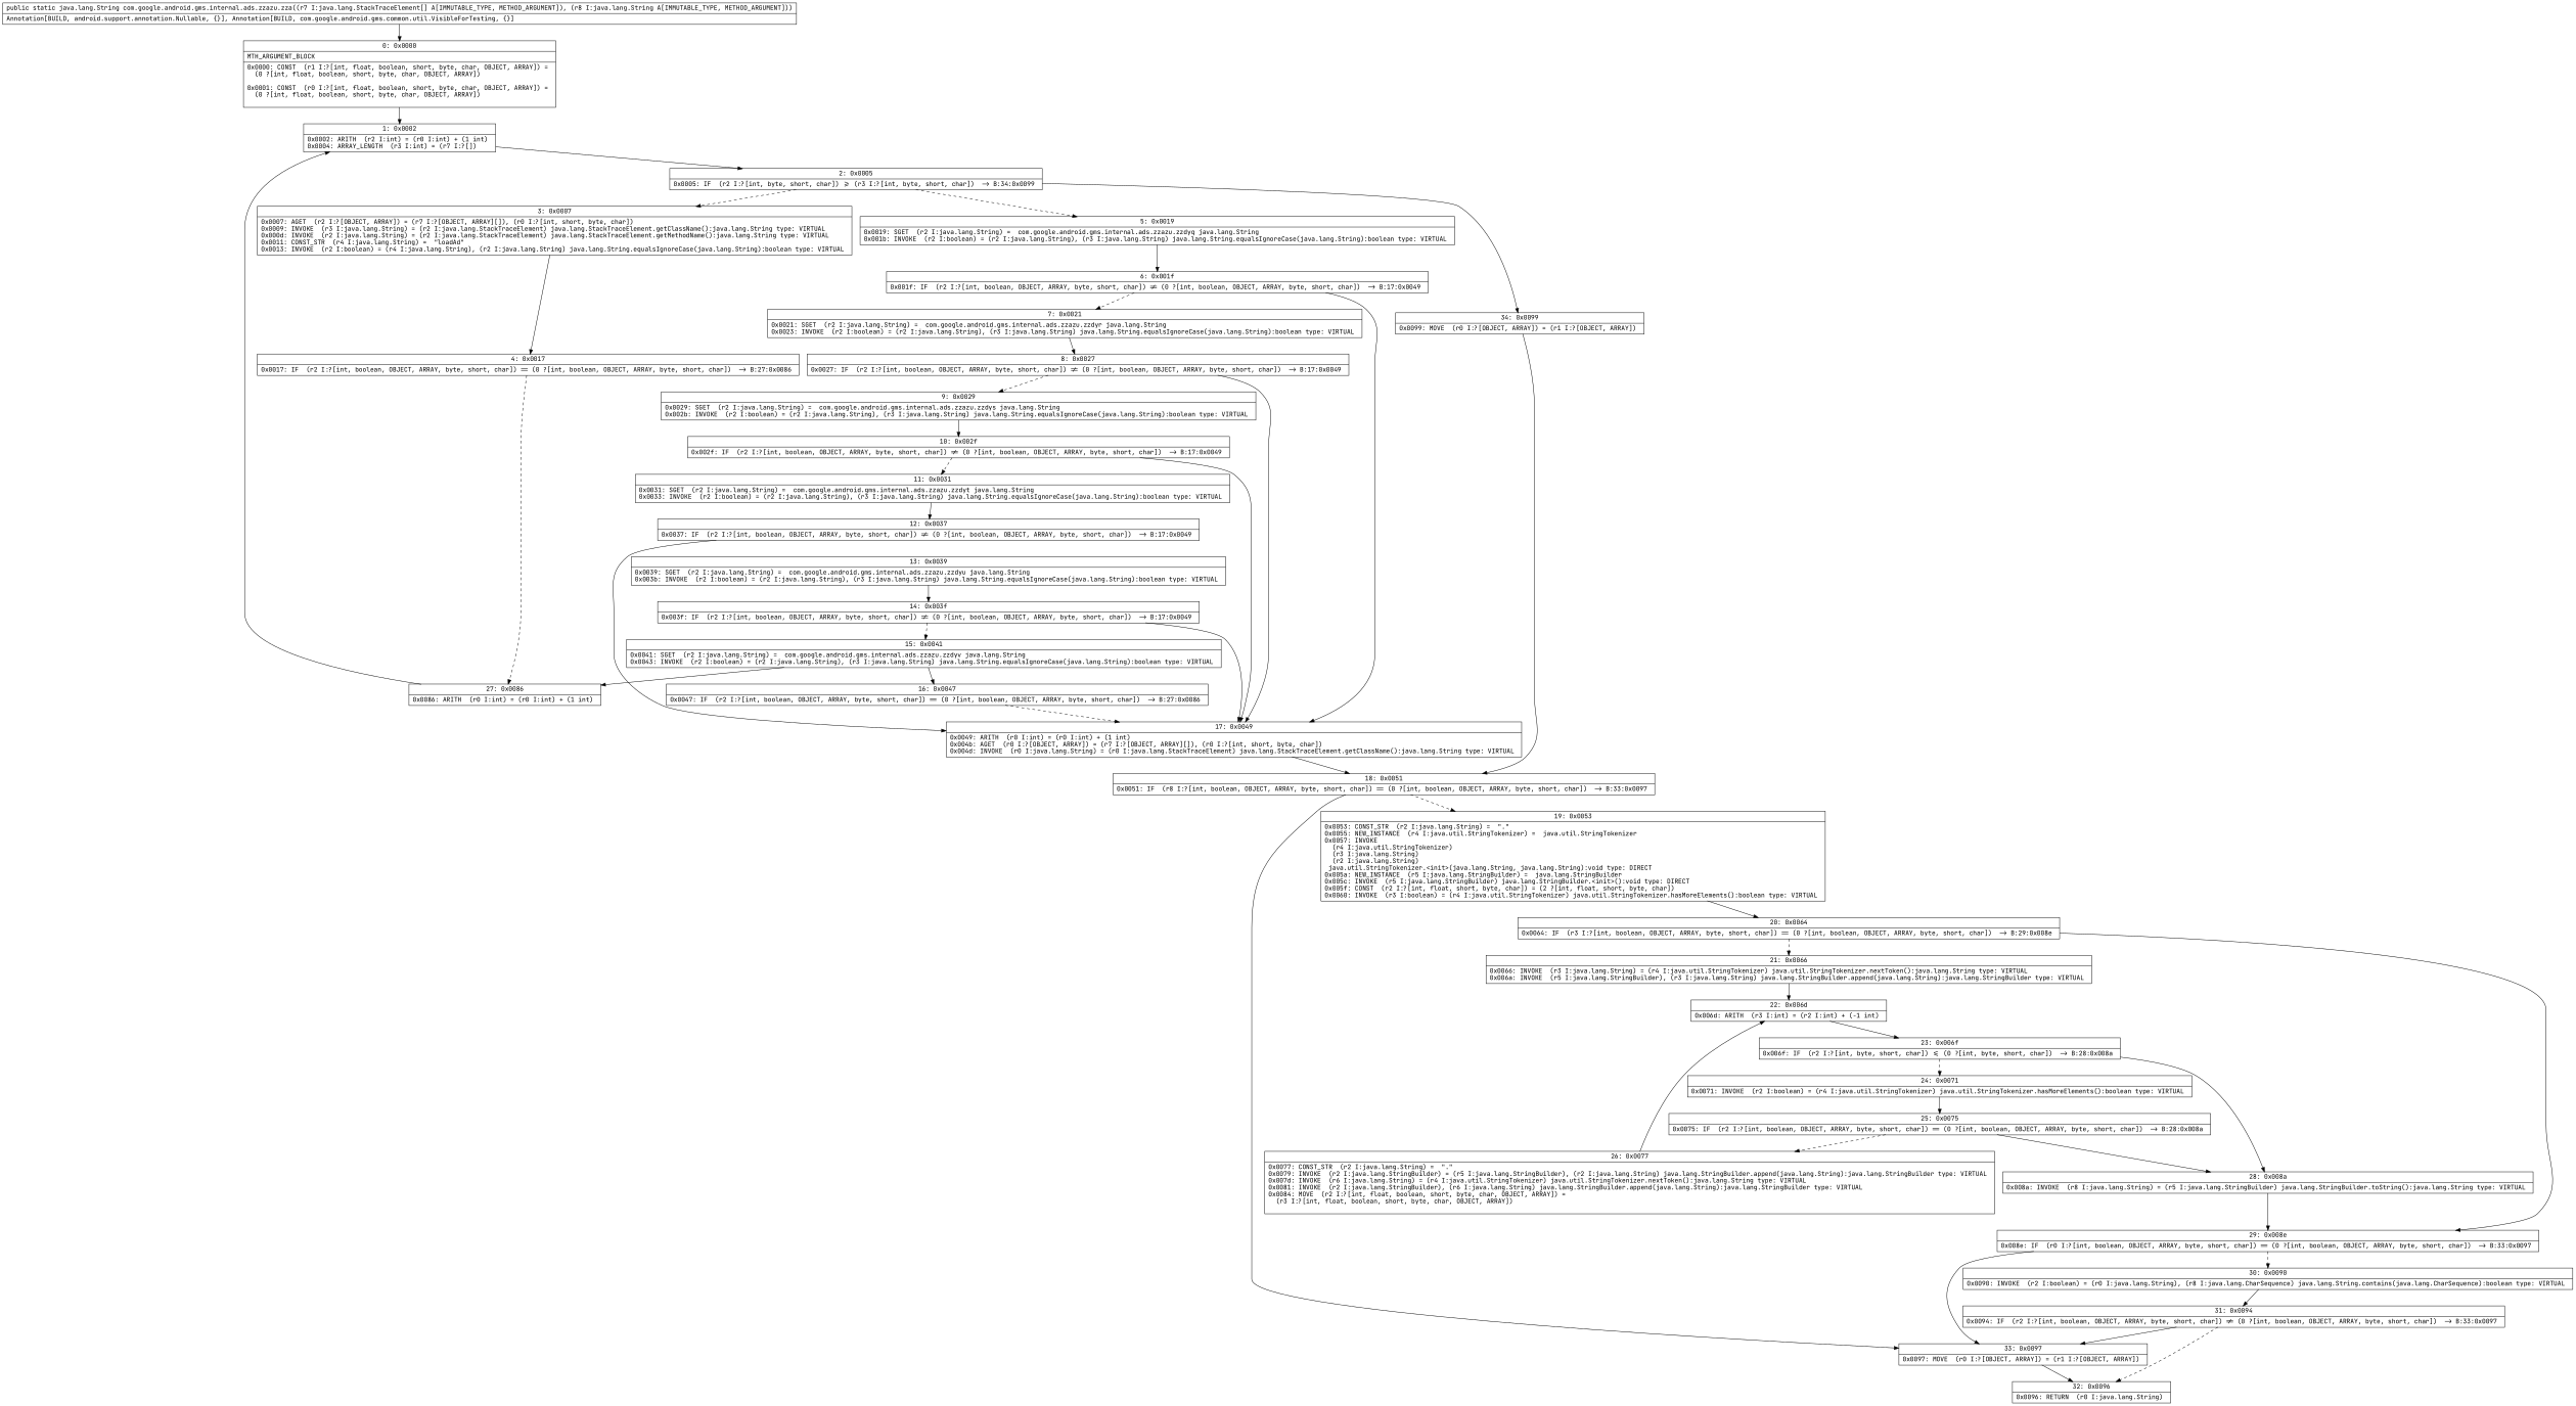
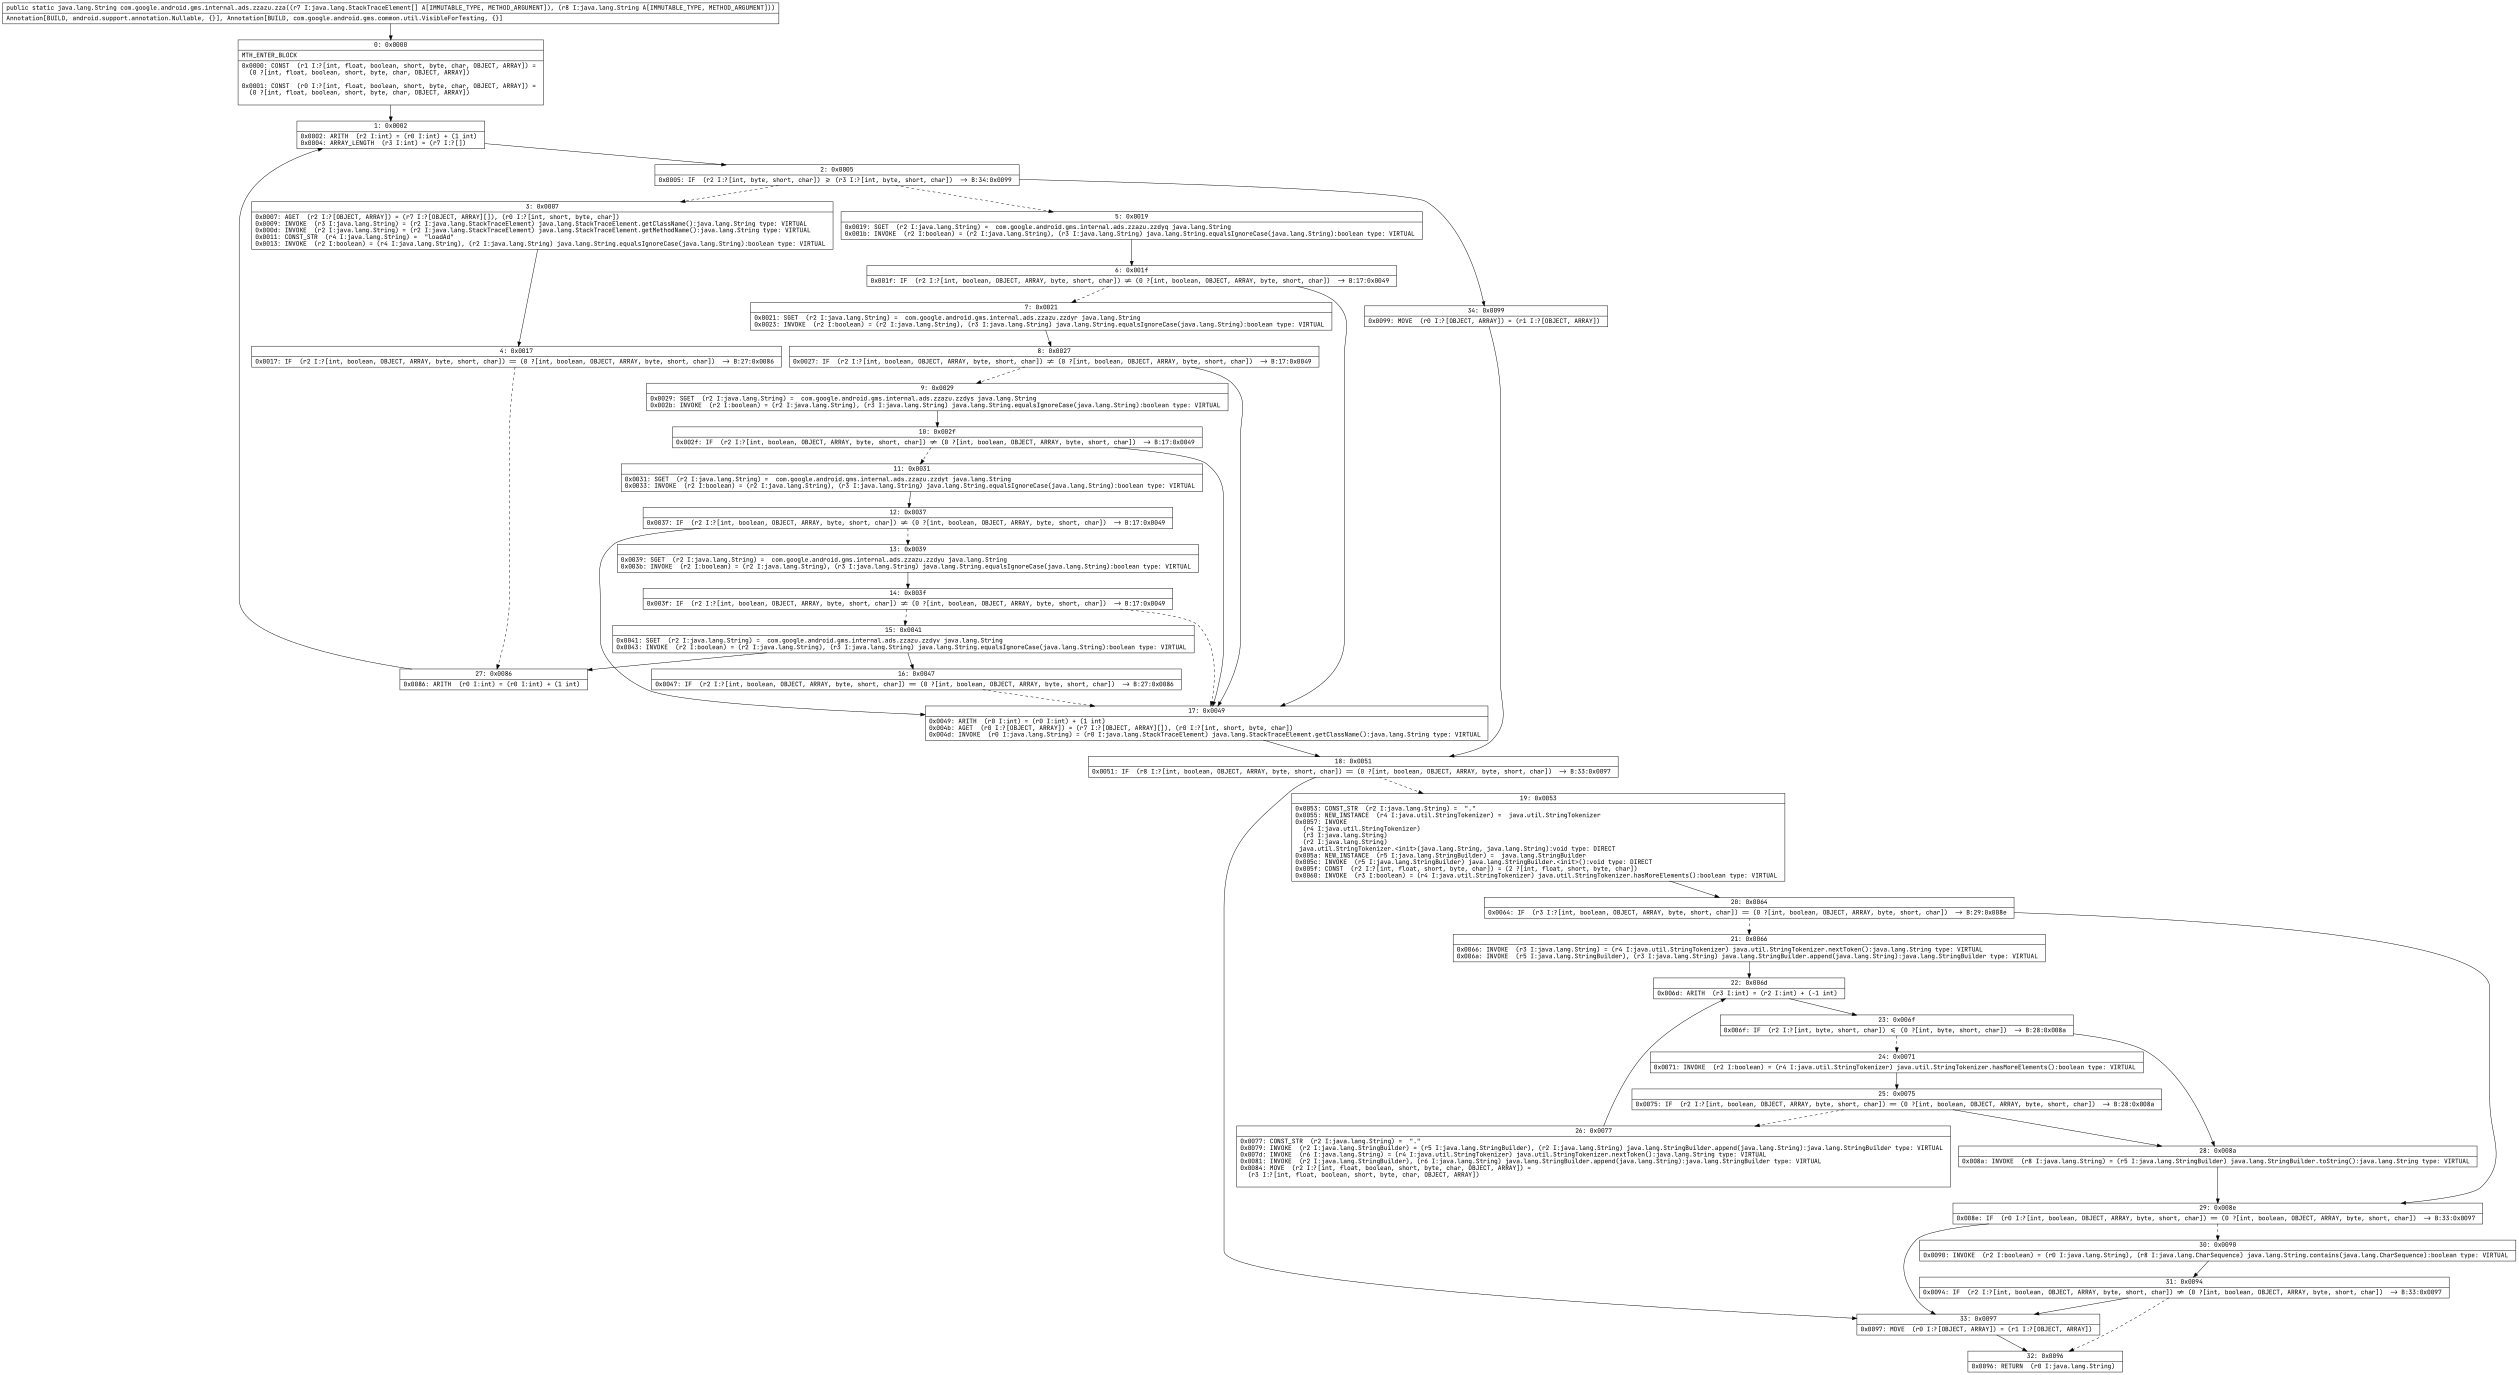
  digraph {
    fontname="JetBrains Mono"
    node [fontname="JetBrains Mono" shape=record]
    edge [fontname="JetBrains Mono"]
-   n1 [label="{0\:\ 0x0000|MTH_ARGUMENT_BLOCK\l|0x0000: CONST  (r1 I:?[int, float, boolean, short, byte, char, OBJECT, ARRAY]) = \l  (0 ?[int, float, boolean, short, byte, char, OBJECT, ARRAY])\l \l0x0001: CONST  (r0 I:?[int, float, boolean, short, byte, char, OBJECT, ARRAY]) = \l  (0 ?[int, float, boolean, short, byte, char, OBJECT, ARRAY])\l \l}"]
+   n1 [label="{0\:\ 0x0000|MTH_ENTER_BLOCK\l|0x0000: CONST  (r1 I:?[int, float, boolean, short, byte, char, OBJECT, ARRAY]) = \l  (0 ?[int, float, boolean, short, byte, char, OBJECT, ARRAY])\l \l0x0001: CONST  (r0 I:?[int, float, boolean, short, byte, char, OBJECT, ARRAY]) = \l  (0 ?[int, float, boolean, short, byte, char, OBJECT, ARRAY])\l \l}"]
    n2 [label="{1\:\ 0x0002|0x0002: ARITH  (r2 I:int) = (r0 I:int) + (1 int) \l0x0004: ARRAY_LENGTH  (r3 I:int) = (r7 I:?[]) \l}"]
    n3 [label="{2\:\ 0x0005|0x0005: IF  (r2 I:?[int, byte, short, char]) \>= (r3 I:?[int, byte, short, char])  \-\> B:34:0x0099 \l}"]
    n4 [label="{3\:\ 0x0007|0x0007: AGET  (r2 I:?[OBJECT, ARRAY]) = (r7 I:?[OBJECT, ARRAY][]), (r0 I:?[int, short, byte, char]) \l0x0009: INVOKE  (r3 I:java.lang.String) = (r2 I:java.lang.StackTraceElement) java.lang.StackTraceElement.getClassName():java.lang.String type: VIRTUAL \l0x000d: INVOKE  (r2 I:java.lang.String) = (r2 I:java.lang.StackTraceElement) java.lang.StackTraceElement.getMethodName():java.lang.String type: VIRTUAL \l0x0011: CONST_STR  (r4 I:java.lang.String) =  \"loadAd\" \l0x0013: INVOKE  (r2 I:boolean) = (r4 I:java.lang.String), (r2 I:java.lang.String) java.lang.String.equalsIgnoreCase(java.lang.String):boolean type: VIRTUAL \l}"]
    n5 [label="{34\:\ 0x0099|0x0099: MOVE  (r0 I:?[OBJECT, ARRAY]) = (r1 I:?[OBJECT, ARRAY]) \l}"]
    n6 [label="{5\:\ 0x0019|0x0019: SGET  (r2 I:java.lang.String) =  com.google.android.gms.internal.ads.zzazu.zzdyq java.lang.String \l0x001b: INVOKE  (r2 I:boolean) = (r2 I:java.lang.String), (r3 I:java.lang.String) java.lang.String.equalsIgnoreCase(java.lang.String):boolean type: VIRTUAL \l}"]
    n7 [label="{4\:\ 0x0017|0x0017: IF  (r2 I:?[int, boolean, OBJECT, ARRAY, byte, short, char]) == (0 ?[int, boolean, OBJECT, ARRAY, byte, short, char])  \-\> B:27:0x0086 \l}"]
    n8 [label="{18\:\ 0x0051|0x0051: IF  (r8 I:?[int, boolean, OBJECT, ARRAY, byte, short, char]) == (0 ?[int, boolean, OBJECT, ARRAY, byte, short, char])  \-\> B:33:0x0097 \l}"]
    n9 [label="{27\:\ 0x0086|0x0086: ARITH  (r0 I:int) = (r0 I:int) + (1 int) \l}"]
    n10 [label="{6\:\ 0x001f|0x001f: IF  (r2 I:?[int, boolean, OBJECT, ARRAY, byte, short, char]) != (0 ?[int, boolean, OBJECT, ARRAY, byte, short, char])  \-\> B:17:0x0049 \l}"]
    n11 [label="{7\:\ 0x0021|0x0021: SGET  (r2 I:java.lang.String) =  com.google.android.gms.internal.ads.zzazu.zzdyr java.lang.String \l0x0023: INVOKE  (r2 I:boolean) = (r2 I:java.lang.String), (r3 I:java.lang.String) java.lang.String.equalsIgnoreCase(java.lang.String):boolean type: VIRTUAL \l}"]
    n12 [label="{17\:\ 0x0049|0x0049: ARITH  (r0 I:int) = (r0 I:int) + (1 int) \l0x004b: AGET  (r0 I:?[OBJECT, ARRAY]) = (r7 I:?[OBJECT, ARRAY][]), (r0 I:?[int, short, byte, char]) \l0x004d: INVOKE  (r0 I:java.lang.String) = (r0 I:java.lang.StackTraceElement) java.lang.StackTraceElement.getClassName():java.lang.String type: VIRTUAL \l}"]
    n13 [label="{8\:\ 0x0027|0x0027: IF  (r2 I:?[int, boolean, OBJECT, ARRAY, byte, short, char]) != (0 ?[int, boolean, OBJECT, ARRAY, byte, short, char])  \-\> B:17:0x0049 \l}"]
    n14 [label="{9\:\ 0x0029|0x0029: SGET  (r2 I:java.lang.String) =  com.google.android.gms.internal.ads.zzazu.zzdys java.lang.String \l0x002b: INVOKE  (r2 I:boolean) = (r2 I:java.lang.String), (r3 I:java.lang.String) java.lang.String.equalsIgnoreCase(java.lang.String):boolean type: VIRTUAL \l}"]
    n15 [label="{10\:\ 0x002f|0x002f: IF  (r2 I:?[int, boolean, OBJECT, ARRAY, byte, short, char]) != (0 ?[int, boolean, OBJECT, ARRAY, byte, short, char])  \-\> B:17:0x0049 \l}"]
    n16 [label="{11\:\ 0x0031|0x0031: SGET  (r2 I:java.lang.String) =  com.google.android.gms.internal.ads.zzazu.zzdyt java.lang.String \l0x0033: INVOKE  (r2 I:boolean) = (r2 I:java.lang.String), (r3 I:java.lang.String) java.lang.String.equalsIgnoreCase(java.lang.String):boolean type: VIRTUAL \l}"]
    n17 [label="{12\:\ 0x0037|0x0037: IF  (r2 I:?[int, boolean, OBJECT, ARRAY, byte, short, char]) != (0 ?[int, boolean, OBJECT, ARRAY, byte, short, char])  \-\> B:17:0x0049 \l}"]
    n18 [label="{13\:\ 0x0039|0x0039: SGET  (r2 I:java.lang.String) =  com.google.android.gms.internal.ads.zzazu.zzdyu java.lang.String \l0x003b: INVOKE  (r2 I:boolean) = (r2 I:java.lang.String), (r3 I:java.lang.String) java.lang.String.equalsIgnoreCase(java.lang.String):boolean type: VIRTUAL \l}"]
    n19 [label="{14\:\ 0x003f|0x003f: IF  (r2 I:?[int, boolean, OBJECT, ARRAY, byte, short, char]) != (0 ?[int, boolean, OBJECT, ARRAY, byte, short, char])  \-\> B:17:0x0049 \l}"]
    n20 [label="{15\:\ 0x0041|0x0041: SGET  (r2 I:java.lang.String) =  com.google.android.gms.internal.ads.zzazu.zzdyv java.lang.String \l0x0043: INVOKE  (r2 I:boolean) = (r2 I:java.lang.String), (r3 I:java.lang.String) java.lang.String.equalsIgnoreCase(java.lang.String):boolean type: VIRTUAL \l}"]
    n21 [label="{16\:\ 0x0047|0x0047: IF  (r2 I:?[int, boolean, OBJECT, ARRAY, byte, short, char]) == (0 ?[int, boolean, OBJECT, ARRAY, byte, short, char])  \-\> B:27:0x0086 \l}"]
    n22 [label="{19\:\ 0x0053|0x0053: CONST_STR  (r2 I:java.lang.String) =  \".\" \l0x0055: NEW_INSTANCE  (r4 I:java.util.StringTokenizer) =  java.util.StringTokenizer \l0x0057: INVOKE  \l  (r4 I:java.util.StringTokenizer)\l  (r3 I:java.lang.String)\l  (r2 I:java.lang.String)\l java.util.StringTokenizer.\<init\>(java.lang.String, java.lang.String):void type: DIRECT \l0x005a: NEW_INSTANCE  (r5 I:java.lang.StringBuilder) =  java.lang.StringBuilder \l0x005c: INVOKE  (r5 I:java.lang.StringBuilder) java.lang.StringBuilder.\<init\>():void type: DIRECT \l0x005f: CONST  (r2 I:?[int, float, short, byte, char]) = (2 ?[int, float, short, byte, char]) \l0x0060: INVOKE  (r3 I:boolean) = (r4 I:java.util.StringTokenizer) java.util.StringTokenizer.hasMoreElements():boolean type: VIRTUAL \l}"]
    n23 [label="{33\:\ 0x0097|0x0097: MOVE  (r0 I:?[OBJECT, ARRAY]) = (r1 I:?[OBJECT, ARRAY]) \l}"]
    n24 [label="{20\:\ 0x0064|0x0064: IF  (r3 I:?[int, boolean, OBJECT, ARRAY, byte, short, char]) == (0 ?[int, boolean, OBJECT, ARRAY, byte, short, char])  \-\> B:29:0x008e \l}"]
    n25 [label="{32\:\ 0x0096|0x0096: RETURN  (r0 I:java.lang.String) \l}"]
    n26 [label="{21\:\ 0x0066|0x0066: INVOKE  (r3 I:java.lang.String) = (r4 I:java.util.StringTokenizer) java.util.StringTokenizer.nextToken():java.lang.String type: VIRTUAL \l0x006a: INVOKE  (r5 I:java.lang.StringBuilder), (r3 I:java.lang.String) java.lang.StringBuilder.append(java.lang.String):java.lang.StringBuilder type: VIRTUAL \l}"]
    n27 [label="{29\:\ 0x008e|0x008e: IF  (r0 I:?[int, boolean, OBJECT, ARRAY, byte, short, char]) == (0 ?[int, boolean, OBJECT, ARRAY, byte, short, char])  \-\> B:33:0x0097 \l}"]
    n28 [label="{22\:\ 0x006d|0x006d: ARITH  (r3 I:int) = (r2 I:int) + (\-1 int) \l}"]
    n29 [label="{30\:\ 0x0090|0x0090: INVOKE  (r2 I:boolean) = (r0 I:java.lang.String), (r8 I:java.lang.CharSequence) java.lang.String.contains(java.lang.CharSequence):boolean type: VIRTUAL \l}"]
    n30 [label="{23\:\ 0x006f|0x006f: IF  (r2 I:?[int, byte, short, char]) \<= (0 ?[int, byte, short, char])  \-\> B:28:0x008a \l}"]
    n31 [label="{24\:\ 0x0071|0x0071: INVOKE  (r2 I:boolean) = (r4 I:java.util.StringTokenizer) java.util.StringTokenizer.hasMoreElements():boolean type: VIRTUAL \l}"]
    n32 [label="{28\:\ 0x008a|0x008a: INVOKE  (r8 I:java.lang.String) = (r5 I:java.lang.StringBuilder) java.lang.StringBuilder.toString():java.lang.String type: VIRTUAL \l}"]
    n33 [label="{25\:\ 0x0075|0x0075: IF  (r2 I:?[int, boolean, OBJECT, ARRAY, byte, short, char]) == (0 ?[int, boolean, OBJECT, ARRAY, byte, short, char])  \-\> B:28:0x008a \l}"]
    n34 [label="{26\:\ 0x0077|0x0077: CONST_STR  (r2 I:java.lang.String) =  \".\" \l0x0079: INVOKE  (r2 I:java.lang.StringBuilder) = (r5 I:java.lang.StringBuilder), (r2 I:java.lang.String) java.lang.StringBuilder.append(java.lang.String):java.lang.StringBuilder type: VIRTUAL \l0x007d: INVOKE  (r6 I:java.lang.String) = (r4 I:java.util.StringTokenizer) java.util.StringTokenizer.nextToken():java.lang.String type: VIRTUAL \l0x0081: INVOKE  (r2 I:java.lang.StringBuilder), (r6 I:java.lang.String) java.lang.StringBuilder.append(java.lang.String):java.lang.StringBuilder type: VIRTUAL \l0x0084: MOVE  (r2 I:?[int, float, boolean, short, byte, char, OBJECT, ARRAY]) = \l  (r3 I:?[int, float, boolean, short, byte, char, OBJECT, ARRAY])\l \l}"]
    n35 [label="{31\:\ 0x0094|0x0094: IF  (r2 I:?[int, boolean, OBJECT, ARRAY, byte, short, char]) != (0 ?[int, boolean, OBJECT, ARRAY, byte, short, char])  \-\> B:33:0x0097 \l}"]
    n36 [label="{public static java.lang.String com.google.android.gms.internal.ads.zzazu.zza((r7 I:java.lang.StackTraceElement[] A[IMMUTABLE_TYPE, METHOD_ARGUMENT]), (r8 I:java.lang.String A[IMMUTABLE_TYPE, METHOD_ARGUMENT]))  | Annotation[BUILD, android.support.annotation.Nullable, \{\}], Annotation[BUILD, com.google.android.gms.common.util.VisibleForTesting, \{\}]\l}"]
    n1 -> n2
    n2 -> n3
    n3 -> n4 [style=dashed]
    n3 -> n5
    n3 -> n6 [style=dashed]
    n4 -> n7
    n5 -> n8
    n6 -> n10
    n7 -> n9 [style=dashed]
    n8 -> n22 [style=dashed]
    n8 -> n23
    n9 -> n2
    n10 -> n11 [style=dashed]
    n10 -> n12
    n11 -> n13
    n12 -> n8
    n13 -> n12
    n13 -> n14 [style=dashed]
    n14 -> n15
    n15 -> n12
    n15 -> n16 [style=dashed]
    n16 -> n17
    n17 -> n12
+   n17 -> n18 [style=dashed]
    n18 -> n19
-   n19 -> n12
+   n19 -> n12 [style=dashed]
    n19 -> n20 [style=dashed]
    n20 -> n9
    n20 -> n21
    n21 -> n12 [style=dashed]
    n22 -> n24
    n23 -> n25
    n24 -> n26 [style=dashed]
    n24 -> n27
    n26 -> n28
    n27 -> n23
    n27 -> n29 [style=dashed]
    n28 -> n30
    n29 -> n35
    n30 -> n31 [style=dashed]
    n30 -> n32
    n31 -> n33
    n32 -> n27
    n33 -> n32
    n33 -> n34 [style=dashed]
    n34 -> n28
    n35 -> n23
    n35 -> n25 [style=dashed]
    n36 -> n1
  }
